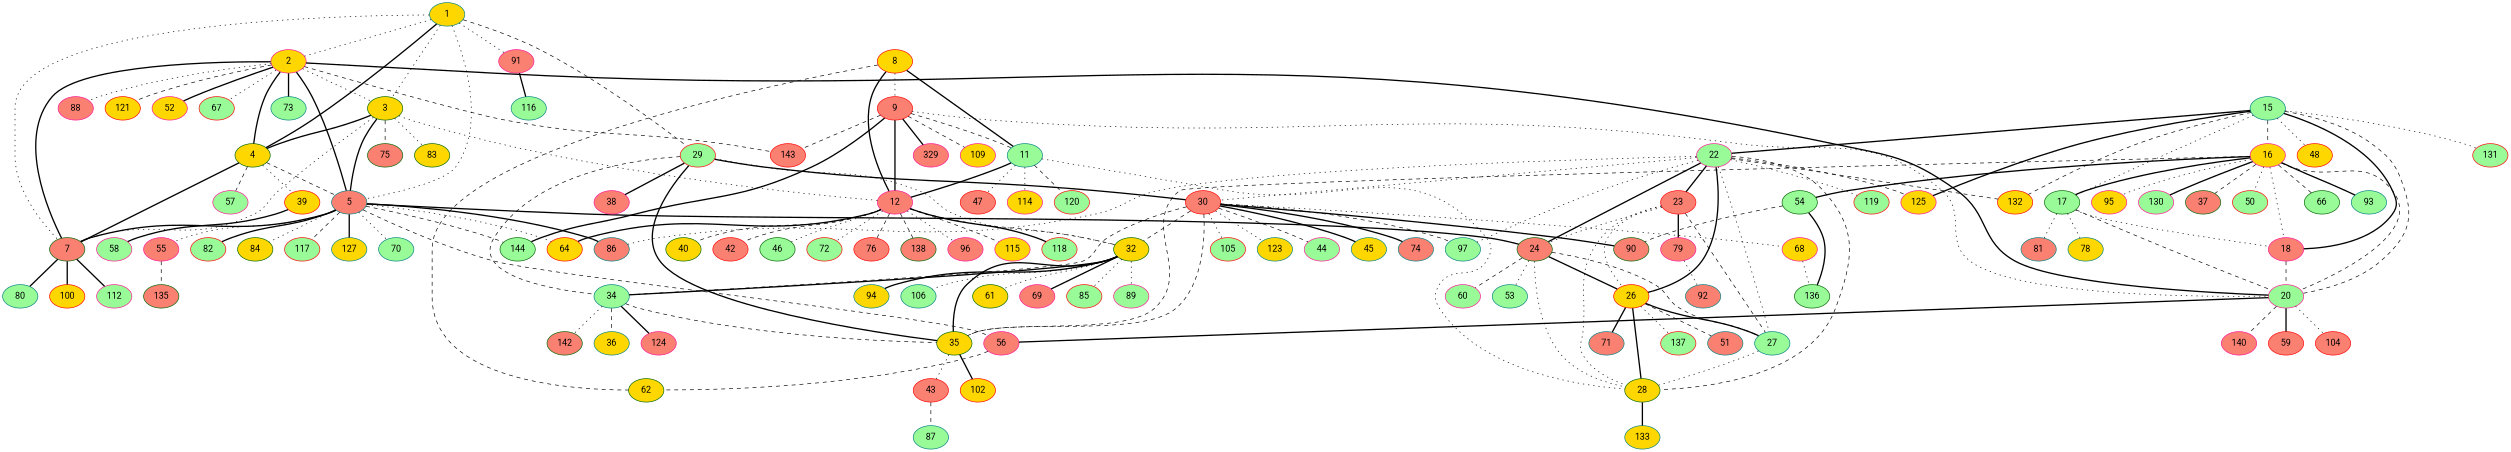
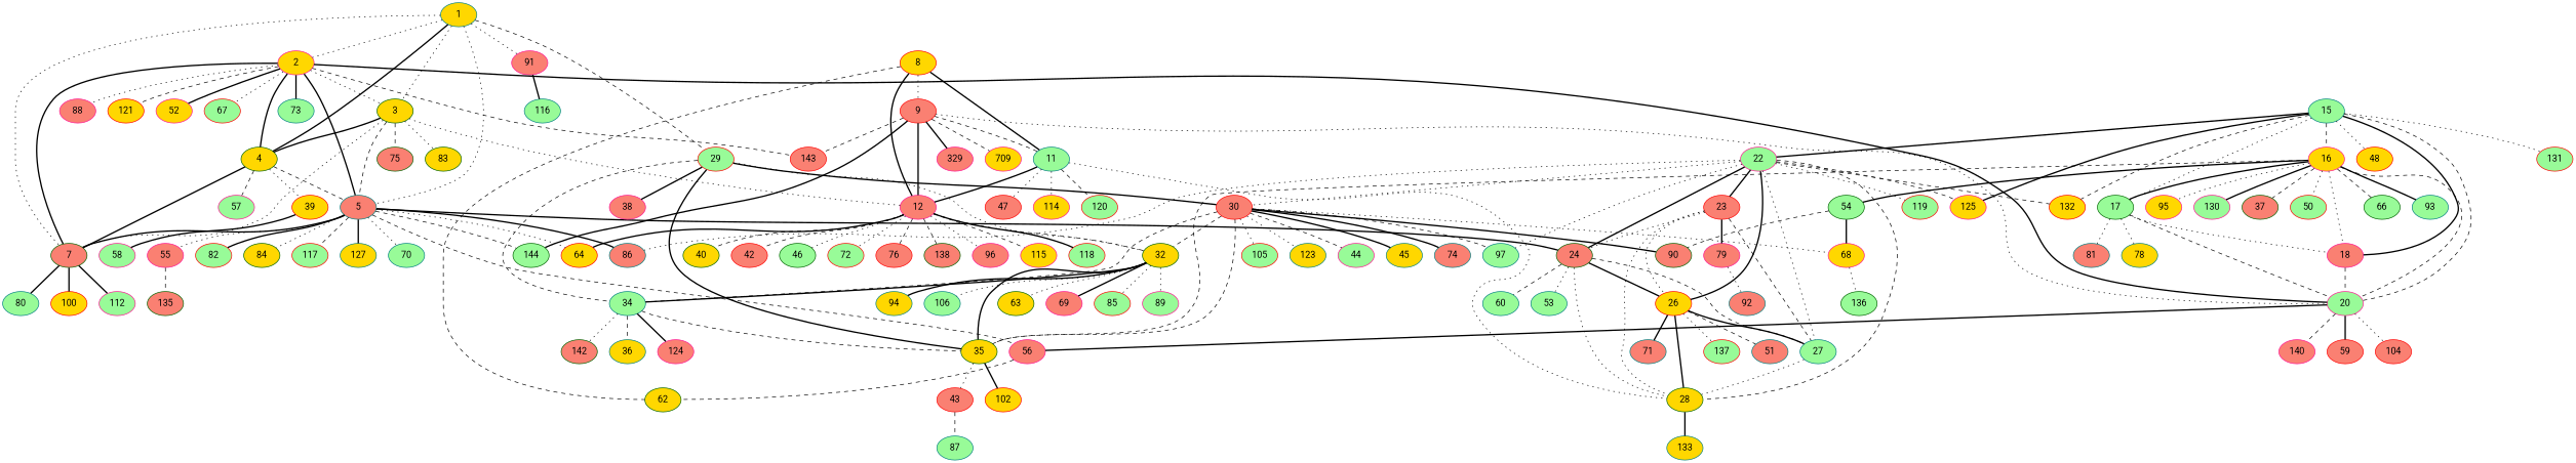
  graph {
    fontname=Roboto
    node [color=red fillcolor=palegreen fontname=Roboto style=filled]
    edge [fontname=Roboto style=dotted]
    1 [color=teal fillcolor=gold super="+110"]
    2 [color=deeppink fillcolor=gold super="+77"]
    3 [color=darkgreen fillcolor=gold]
    4 [color=darkgreen fillcolor=gold super="+65"]
    5 [color=teal fillcolor=salmon super="+6"]
    7 [color=darkgreen fillcolor=salmon super="+139"]
    29 [super="+49"]
    91 [color=deeppink fillcolor=salmon]
    20 [color=deeppink super="+21"]
    52 [color=deeppink fillcolor=gold]
    67
    73 [color=teal]
    88 [color=deeppink fillcolor=salmon]
    121 [fillcolor=gold]
    143 [fillcolor=salmon]
    12 [color=deeppink fillcolor=salmon super="+13"]
    75 [color=darkgreen fillcolor=salmon]
    83 [color=darkgreen fillcolor=gold]
    39 [fillcolor=gold]
    57 [color=deeppink]
    24 [color=darkgreen fillcolor=salmon super="+141"]
    55 [color=deeppink fillcolor=salmon]
    56 [color=deeppink fillcolor=salmon]
    64 [fillcolor=gold]
    70 [color=teal]
    82
    84 [color=darkgreen fillcolor=gold]
    86 [color=teal fillcolor=salmon]
    117
    127 [color=teal fillcolor=gold]
    144 [color=darkgreen]
    80 [color=teal]
    100 [fillcolor=gold]
    112 [color=deeppink]
    32 [color=darkgreen fillcolor=gold super="+33"]
    35 [color=darkgreen fillcolor=gold super="+111"]
    30 [fillcolor=salmon super="+31"]
    34 [color=teal super="+134"]
    38 [color=deeppink fillcolor=salmon]
    116 [color=teal]
    59 [fillcolor=salmon]
    104 [fillcolor=salmon]
    140 [color=deeppink fillcolor=salmon]
    40 [color=darkgreen fillcolor=gold]
    42 [fillcolor=salmon]
    46 [color=darkgreen]
    72
    76 [fillcolor=salmon super="+107"]
    96 [color=deeppink fillcolor=salmon]
    115 [color=deeppink fillcolor=gold]
    118
    138 [color=darkgreen fillcolor=salmon]
    58 [color=deeppink]
    28 [color=darkgreen fillcolor=gold super="+99"]
    26 [fillcolor=gold super="+122"]
    27 [color=teal super="+61"]
    53 [color=teal]
-   60 [color=deeppink]
+   60 [color=teal]
    135 [color=darkgreen fillcolor=salmon]
    62 [color=darkgreen fillcolor=gold super="+128"]
    8 [fillcolor=gold super="+14"]
    9 [fillcolor=salmon super="+10"]
    11 [color=teal super="+103"]
-   109 [color=deeppink fillcolor=gold]
+   109 [color=deeppink fillcolor=gold label=709]
    n65 [color=deeppink fillcolor=salmon label=329]
    47 [fillcolor=salmon]
    114 [color=deeppink fillcolor=gold]
    120
    133 [color=teal fillcolor=gold]
-   63 [color=darkgreen fillcolor=gold label=61]
+   63 [color=darkgreen fillcolor=gold]
    69 [color=deeppink fillcolor=salmon]
    85
    89 [color=deeppink]
    94 [color=teal fillcolor=gold]
    106 [color=teal]
    15 [color=teal super="+108"]
    16 [color=deeppink fillcolor=gold super="+19"]
    17 [color=darkgreen super="+41"]
    18 [color=deeppink fillcolor=salmon super="+126"]
    22 [color=deeppink super="+25"]
    48 [fillcolor=gold]
    125 [color=deeppink fillcolor=gold]
    131
    132 [fillcolor=gold]
    37 [color=darkgreen fillcolor=salmon]
    50
    54 [color=darkgreen]
    66 [color=darkgreen]
    93 [color=teal]
    95 [color=deeppink fillcolor=gold]
    130 [color=deeppink]
    78 [color=teal fillcolor=gold]
    81 [color=teal fillcolor=salmon]
    23 [fillcolor=salmon super="+101"]
    97 [color=teal]
    119
    43 [fillcolor=salmon]
    102 [fillcolor=gold]
    68 [color=deeppink fillcolor=gold super="+98"]
    90 [color=darkgreen fillcolor=salmon]
    79 [color=deeppink fillcolor=salmon]
    51 [color=teal fillcolor=salmon]
    71 [color=teal fillcolor=salmon]
    137
    44 [color=deeppink]
    45 [color=teal fillcolor=gold]
    74 [color=teal fillcolor=salmon]
    105 [super="+113"]
    123 [color=teal fillcolor=gold]
    92 [color=teal fillcolor=salmon]
    36 [color=teal fillcolor=gold]
    124 [color=deeppink fillcolor=salmon]
    142 [color=darkgreen fillcolor=salmon]
    136 [color=darkgreen]
    87 [color=teal]
    1 -- 2
    1 -- 3
    1 -- 4 [style=bold]
    1 -- 5 [weight=2]
    1 -- 7
    1 -- 29 [style=dashed]
    1 -- 91
    2 -- 3
    2 -- 4 [style=bold]
    2 -- 5 [style=bold weight=2]
    2 -- 7 [style=bold]
    2 -- 20 [style=bold]
    2 -- 52 [style=bold]
    2 -- 67
    2 -- 73 [style=bold]
    2 -- 88
    2 -- 121 [style=dashed]
    2 -- 143 [style=dashed]
    3 -- 4 [style=bold]
-   3 -- 5 [style=bold weight=2]
+   3 -- 5 [style=dashed weight=2]
    3 -- 7
    3 -- 12
    3 -- 75 [style=dashed]
    3 -- 83
    4 -- 5 [style=dashed weight=2]
    4 -- 7 [style=bold]
    4 -- 39
    4 -- 57 [style=dashed]
    5 -- 7 [style=bold weight=2]
    5 -- 24 [style=bold]
    5 -- 55
    5 -- 56 [style=dashed]
    5 -- 64
    5 -- 70
    5 -- 82 [style=bold]
    5 -- 84
    5 -- 86 [style=bold]
    5 -- 117 [style=dashed]
    5 -- 127 [style=bold]
    5 -- 144 [style=dashed]
    7 -- 80 [style=bold]
    7 -- 100 [style=bold]
    7 -- 112 [style=bold]
    29 -- 32 [weight=2]
    29 -- 35 [style=bold]
    29 -- 30 [style=bold weight=2]
    29 -- 34 [style=dashed]
    29 -- 38 [style=bold]
    91 -- 116 [style=bold]
    20 -- 56 [style=bold]
    20 -- 59 [style=bold]
    20 -- 104
    20 -- 140 [style=dashed]
    12 -- 64 [style=bold]
    12 -- 32 [style=dashed]
    12 -- 40 [style=dashed]
    12 -- 42 [style=dashed]
    12 -- 46
    12 -- 72
    12 -- 76 [style=dashed]
    12 -- 96
    12 -- 115 [style=dashed]
    12 -- 118 [style=bold]
    12 -- 138 [style=dashed]
    39 -- 58 [style=bold]
    24 -- 28
    24 -- 26 [style=bold]
    24 -- 27 [style=dashed]
    24 -- 53
    24 -- 60 [style=dashed]
    55 -- 135 [style=dashed]
    56 -- 62 [style=dashed]
    32 -- 35 [style=bold weight=2]
    32 -- 34 [style=bold weight=2]
    32 -- 63
    32 -- 69 [style=bold]
    32 -- 85
    32 -- 89
    32 -- 94 [style=bold]
    32 -- 106
    35 -- 43
    35 -- 102 [style=bold]
    30 -- 32 [style=dashed weight=4]
    30 -- 35 [style=dashed weight=2]
    30 -- 34 [style=dashed weight=2]
    30 -- 97 [style=dashed]
    30 -- 68
    30 -- 90 [style=bold]
    30 -- 44 [style=dashed]
    30 -- 45 [style=bold]
    30 -- 74 [style=bold]
    30 -- 105
    30 -- 123
    34 -- 35 [style=dashed]
    34 -- 36 [style=dashed]
    34 -- 124 [style=bold]
    34 -- 142
    28 -- 133 [style=bold]
    26 -- 28 [style=bold]
    26 -- 27 [style=bold]
    26 -- 51 [style=dashed]
    26 -- 71 [style=bold]
    26 -- 137
    27 -- 28
    8 -- 12 [style=bold weight=4]
    8 -- 62 [style=dashed]
    8 -- 9 [weight=4]
    8 -- 11 [style=bold weight=2]
    9 -- 20
    9 -- 143 [style=dashed]
    9 -- 12 [style=bold weight=4]
    9 -- 144 [style=bold]
    9 -- 11 [style=dashed weight=2]
    9 -- 109 [style=dashed]
    9 -- n65 [style=bold]
    11 -- 12 [style=bold weight=2]
    11 -- 28
    11 -- 47
    11 -- 114
    11 -- 120 [style=dashed]
    15 -- 20 [style=dashed weight=2]
    15 -- 16 [style=dashed weight=2]
    15 -- 17
    15 -- 18 [style=bold]
    15 -- 22 [style=bold]
    15 -- 48
    15 -- 125 [style=bold]
    15 -- 131
    15 -- 132 [style=dashed]
    16 -- 20 [style=dashed weight=4]
    16 -- 35 [style=dashed]
    16 -- 17 [style=bold weight=2]
    16 -- 18 [weight=2]
    16 -- 37 [style=dashed]
    16 -- 50
    16 -- 54 [style=bold]
    16 -- 66 [style=dashed]
    16 -- 93 [style=bold]
    16 -- 95
    16 -- 130 [style=bold]
    17 -- 20 [style=dashed weight=2]
    17 -- 18
    17 -- 78
    17 -- 81
    18 -- 20 [style=dashed weight=2]
    22 -- 24 [style=bold weight=2]
    22 -- 86
    22 -- 30
    22 -- 28 [style=dashed weight=2]
    22 -- 26 [style=bold weight=2]
    22 -- 27 [weight=2]
    22 -- 125 [style=dashed]
    22 -- 132 [style=dashed]
    22 -- 23 [style=bold weight=2]
    22 -- 97
    22 -- 119
-   54 -- 136 [style=bold]
+   54 -- 68 [style=bold]
    54 -- 90 [style=dashed]
    23 -- 24
    23 -- 28
    23 -- 26
    23 -- 27 [style=dashed]
    23 -- 79 [style=bold]
    43 -- 87 [style=dashed]
    68 -- 136
    79 -- 92
  }
